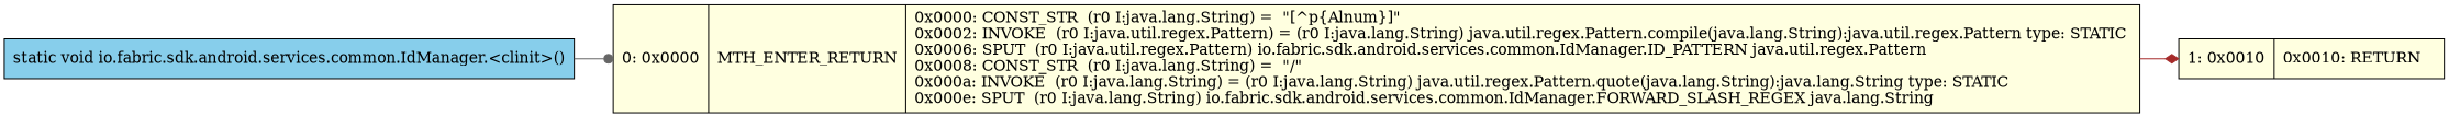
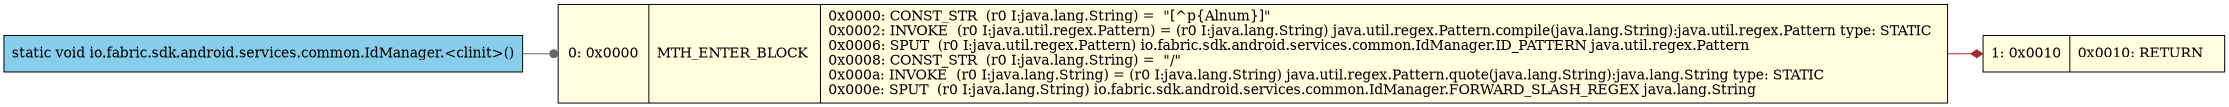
  digraph {
    rankdir=LR
    node [shape=record style=filled fillcolor=lightyellow]
    edge [style=solid]
-   n1 [label="{0\:\ 0x0000|MTH_ENTER_RETURN\l|0x0000: CONST_STR  (r0 I:java.lang.String) =  \"[^p\{Alnum\}]\" \l0x0002: INVOKE  (r0 I:java.util.regex.Pattern) = (r0 I:java.lang.String) java.util.regex.Pattern.compile(java.lang.String):java.util.regex.Pattern type: STATIC \l0x0006: SPUT  (r0 I:java.util.regex.Pattern) io.fabric.sdk.android.services.common.IdManager.ID_PATTERN java.util.regex.Pattern \l0x0008: CONST_STR  (r0 I:java.lang.String) =  \"\/\" \l0x000a: INVOKE  (r0 I:java.lang.String) = (r0 I:java.lang.String) java.util.regex.Pattern.quote(java.lang.String):java.lang.String type: STATIC \l0x000e: SPUT  (r0 I:java.lang.String) io.fabric.sdk.android.services.common.IdManager.FORWARD_SLASH_REGEX java.lang.String \l}"]
+   n1 [label="{0\:\ 0x0000|MTH_ENTER_BLOCK\l|0x0000: CONST_STR  (r0 I:java.lang.String) =  \"[^p\{Alnum\}]\" \l0x0002: INVOKE  (r0 I:java.util.regex.Pattern) = (r0 I:java.lang.String) java.util.regex.Pattern.compile(java.lang.String):java.util.regex.Pattern type: STATIC \l0x0006: SPUT  (r0 I:java.util.regex.Pattern) io.fabric.sdk.android.services.common.IdManager.ID_PATTERN java.util.regex.Pattern \l0x0008: CONST_STR  (r0 I:java.lang.String) =  \"\/\" \l0x000a: INVOKE  (r0 I:java.lang.String) = (r0 I:java.lang.String) java.util.regex.Pattern.quote(java.lang.String):java.lang.String type: STATIC \l0x000e: SPUT  (r0 I:java.lang.String) io.fabric.sdk.android.services.common.IdManager.FORWARD_SLASH_REGEX java.lang.String \l}"]
    n2 [label="{1\:\ 0x0010|0x0010: RETURN   \l}"]
    n3 [label="{static void io.fabric.sdk.android.services.common.IdManager.\<clinit\>() }" fillcolor=skyblue]
    n1 -> n2 [color=brown arrowhead=diamond]
    n3 -> n1 [color=gray40 arrowhead=dot]
  }
